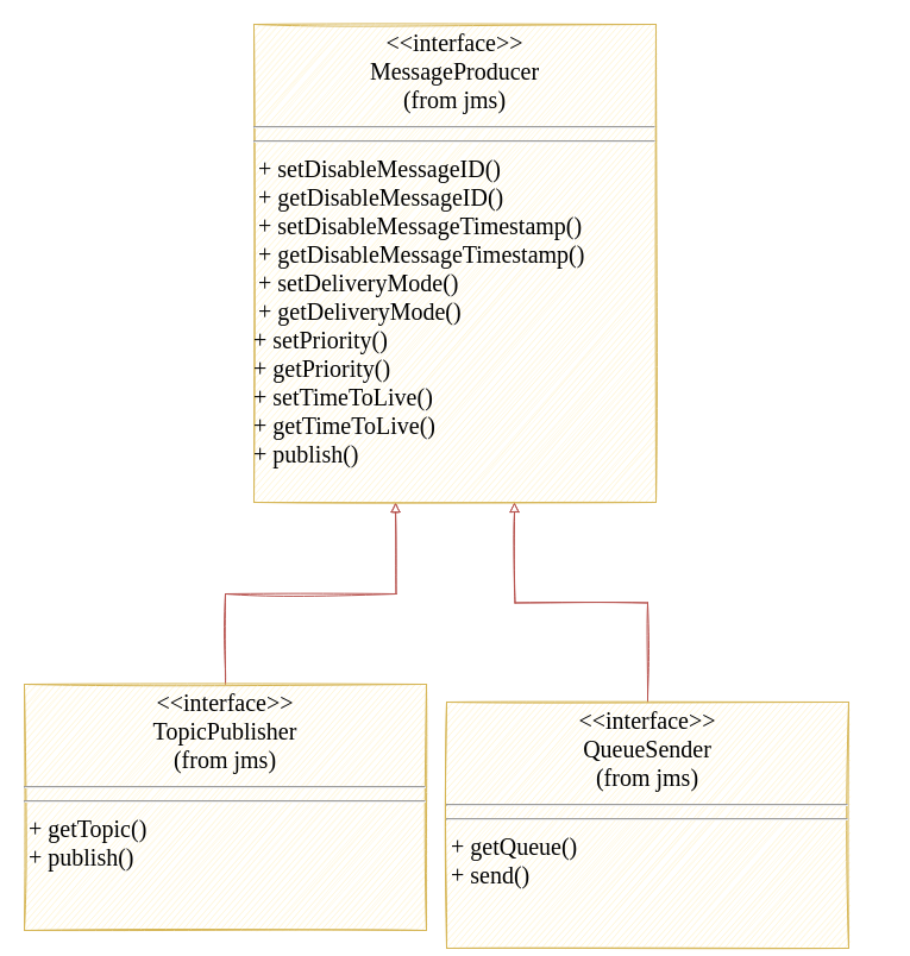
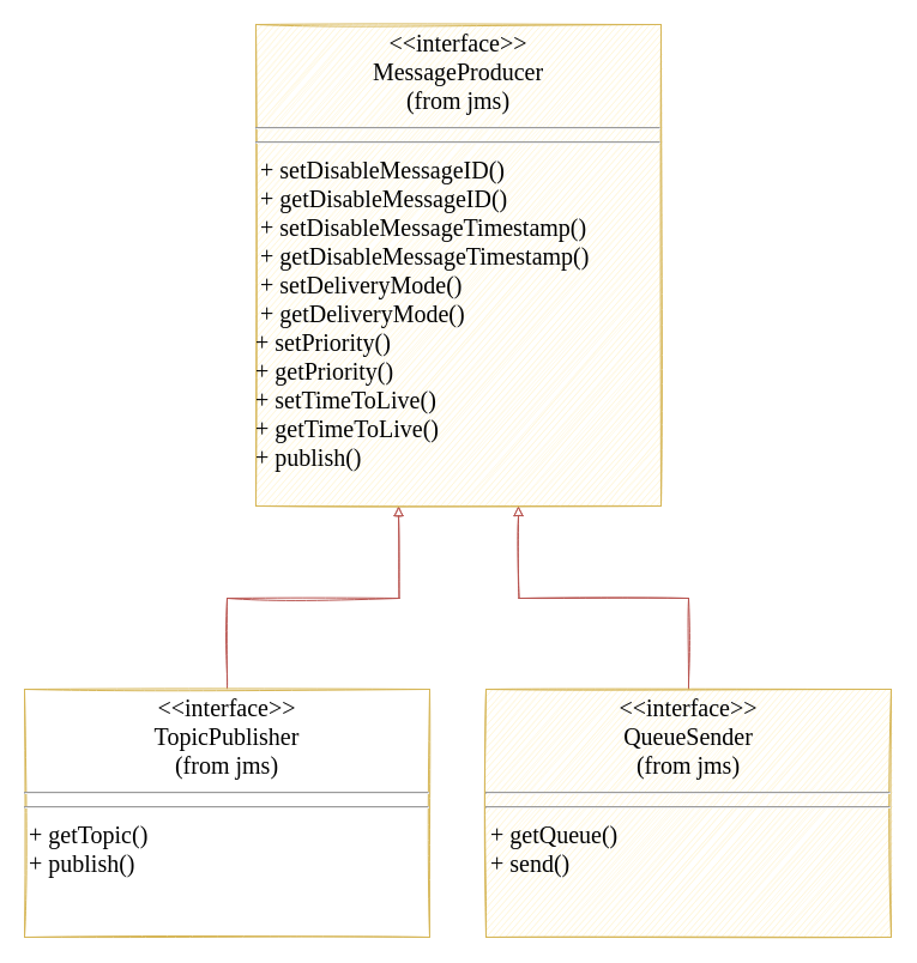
  <mxCell id="0" />
  <mxCell id="1" parent="0" />
  <mxCell id="2" style="edgeStyle=orthogonalEdgeStyle;rounded=0;orthogonalLoop=1;jettySize=auto;html=1;entryX=0.25;entryY=1;entryDx=0;entryDy=0;endArrow=block;endFill=0;fillColor=#f8cecc;strokeColor=#b85450;sketch=1;" parent="1" source="3" edge="1"><mxGeometry relative="1" as="geometry"><mxPoint x="332" y="422" as="targetPoint" /></mxGeometry></mxCell>
- <mxCell id="3" value="&lt;p style=&quot;margin: 4px 0px 0px ; text-align: center ; font-size: 20px&quot;&gt;&amp;lt;&amp;lt;interface&amp;gt;&amp;gt;&lt;br&gt;TopicPublisher&lt;br&gt;(from jms)&lt;/p&gt;&lt;hr style=&quot;font-size: 20px&quot;&gt;&lt;hr style=&quot;font-size: 20px&quot;&gt;&lt;p style=&quot;margin: 0px 0px 0px 4px ; font-size: 20px&quot;&gt;+ getTopic()&lt;/p&gt;&lt;p style=&quot;margin: 0px 0px 0px 4px ; font-size: 20px&quot;&gt;+ publish()&lt;br&gt;&lt;/p&gt;" style="verticalAlign=top;align=left;overflow=fill;fontSize=20;fontFamily=Architects Daughter;html=1;sketch=1;fillColor=#fff2cc;strokeColor=#d6b656;fontSource=https%3A%2F%2Ffonts.googleapis.com%2Fcss%3Ffamily%3DArchitects%2BDaughter;" parent="1" vertex="1"><mxGeometry x="20" y="575" width="338" height="207" as="geometry" /></mxCell>
+ <mxCell id="3" value="&lt;p style=&quot;margin: 4px 0px 0px ; text-align: center ; font-size: 20px&quot;&gt;&amp;lt;&amp;lt;interface&amp;gt;&amp;gt;&lt;br&gt;TopicPublisher&lt;br&gt;(from jms)&lt;/p&gt;&lt;hr style=&quot;font-size: 20px&quot;&gt;&lt;hr style=&quot;font-size: 20px&quot;&gt;&lt;p style=&quot;margin: 0px 0px 0px 4px ; font-size: 20px&quot;&gt;+ getTopic()&lt;/p&gt;&lt;p style=&quot;margin: 0px 0px 0px 4px ; font-size: 20px&quot;&gt;+ publish()&lt;br&gt;&lt;/p&gt;" style="verticalAlign=top;align=left;overflow=fill;fontSize=20;fontFamily=Architects Daughter;html=1;sketch=1;fillColor=#ffffff;strokeColor=#d6b656;fontSource=https%3A%2F%2Ffonts.googleapis.com%2Fcss%3Ffamily%3DArchitects%2BDaughter;" parent="1" vertex="1"><mxGeometry x="20" y="575" width="338" height="207" as="geometry" /></mxCell>
  <mxCell id="4" style="edgeStyle=orthogonalEdgeStyle;rounded=0;orthogonalLoop=1;jettySize=auto;html=1;entryX=0.75;entryY=1;entryDx=0;entryDy=0;endArrow=block;endFill=0;fillColor=#f8cecc;strokeColor=#b85450;sketch=1;" parent="1" source="5" edge="1"><mxGeometry relative="1" as="geometry"><mxPoint x="432" y="422" as="targetPoint" /></mxGeometry></mxCell>
- <mxCell id="5" value="&lt;p style=&quot;margin: 4px 0px 0px ; text-align: center ; font-size: 20px&quot;&gt;&amp;lt;&amp;lt;interface&amp;gt;&amp;gt;&lt;br&gt;QueueSender&lt;br&gt;(from jms)&lt;/p&gt;&lt;hr style=&quot;font-size: 20px&quot;&gt;&lt;hr style=&quot;font-size: 20px&quot;&gt;&lt;p style=&quot;margin: 0px 0px 0px 4px ; font-size: 20px&quot;&gt;+ getQueue()&lt;/p&gt;&lt;p style=&quot;margin: 0px 0px 0px 4px ; font-size: 20px&quot;&gt;+ send()&lt;br&gt;&lt;/p&gt;" style="verticalAlign=top;align=left;overflow=fill;fontSize=20;fontFamily=Architects Daughter;html=1;sketch=1;fillColor=#fff2cc;strokeColor=#d6b656;fontSource=https%3A%2F%2Ffonts.googleapis.com%2Fcss%3Ffamily%3DArchitects%2BDaughter;" parent="1" vertex="1"><mxGeometry x="375" y="590" width="338" height="207" as="geometry" /></mxCell>
+ <mxCell id="5" value="&lt;p style=&quot;margin: 4px 0px 0px ; text-align: center ; font-size: 20px&quot;&gt;&amp;lt;&amp;lt;interface&amp;gt;&amp;gt;&lt;br&gt;QueueSender&lt;br&gt;(from jms)&lt;/p&gt;&lt;hr style=&quot;font-size: 20px&quot;&gt;&lt;hr style=&quot;font-size: 20px&quot;&gt;&lt;p style=&quot;margin: 0px 0px 0px 4px ; font-size: 20px&quot;&gt;+ getQueue()&lt;/p&gt;&lt;p style=&quot;margin: 0px 0px 0px 4px ; font-size: 20px&quot;&gt;+ send()&lt;br&gt;&lt;/p&gt;" style="verticalAlign=top;align=left;overflow=fill;fontSize=20;fontFamily=Architects Daughter;html=1;sketch=1;fillColor=#fff2cc;strokeColor=#d6b656;fontSource=https%3A%2F%2Ffonts.googleapis.com%2Fcss%3Ffamily%3DArchitects%2BDaughter;" parent="1" vertex="1"><mxGeometry x="405" y="575" width="338" height="207" as="geometry" /></mxCell>
  <mxCell id="6" value="&lt;p style=&quot;margin: 4px 0px 0px ; text-align: center ; font-size: 20px&quot;&gt;&amp;lt;&amp;lt;interface&amp;gt;&amp;gt;&lt;br&gt;MessageProducer&lt;br&gt;(from jms)&lt;/p&gt;&lt;hr style=&quot;font-size: 20px&quot;&gt;&lt;hr style=&quot;font-size: 20px&quot;&gt;&lt;p style=&quot;margin: 0px 0px 0px 4px ; font-size: 20px&quot;&gt;+ setDisableMessageID()&lt;/p&gt;&lt;p style=&quot;margin: 0px 0px 0px 4px ; font-size: 20px&quot;&gt;+ getDisableMessageID()&lt;/p&gt;&lt;p style=&quot;margin: 0px 0px 0px 4px ; font-size: 20px&quot;&gt;+ setDisableMessageTimestamp()&lt;/p&gt;&lt;p style=&quot;margin: 0px 0px 0px 4px ; font-size: 20px&quot;&gt;+ getDisableMessageTimestamp()&lt;/p&gt;&lt;p style=&quot;margin: 0px 0px 0px 4px ; font-size: 20px&quot;&gt;+ setDeliveryMode()&lt;/p&gt;&lt;p style=&quot;margin: 0px 0px 0px 4px ; font-size: 20px&quot;&gt;+ getDeliveryMode()&lt;/p&gt;&lt;div&gt;+ setPriority()&lt;/div&gt;&lt;div&gt;+ getPriority()&lt;/div&gt;&lt;div&gt;+ setTimeToLive()&lt;/div&gt;&lt;div&gt;+ getTimeToLive()&lt;/div&gt;&lt;div&gt;+ publish()&lt;br&gt;&lt;/div&gt;" style="verticalAlign=top;align=left;overflow=fill;fontSize=20;fontFamily=Architects Daughter;html=1;sketch=1;fillColor=#fff2cc;strokeColor=#d6b656;fontSource=https%3A%2F%2Ffonts.googleapis.com%2Fcss%3Ffamily%3DArchitects%2BDaughter;" vertex="1" parent="1"><mxGeometry x="213" y="20" width="338" height="402" as="geometry" /></mxCell>
